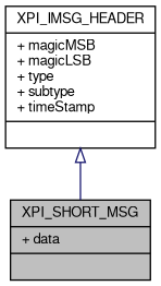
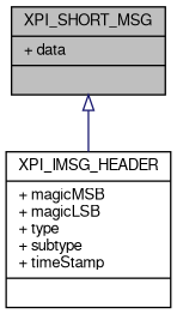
  digraph {
    node [color=black fontname=FreeSans fontsize=10 shape=record]
    n1 [fillcolor=grey75 fontcolor=black height=0.2 label="{XPI_SHORT_MSG\n|+ data\l|}" style=filled width=0.4]
    n2 [height=0.2 label="{XPI_IMSG_HEADER\n|+ magicMSB\l+ magicLSB\l+ type\l+ subtype\l+ timeStamp\l|}" width=0.4]
-   n2 -> n1 [arrowtail=empty color=midnightblue dir=back fontname=FreeSans fontsize=10 labelfontname=FreeSans labelfontsize=10 style=solid]
+   n1 -> n2 [arrowtail=empty color=midnightblue dir=back fontname=FreeSans fontsize=10 labelfontname=FreeSans labelfontsize=10 style=solid]
  }
